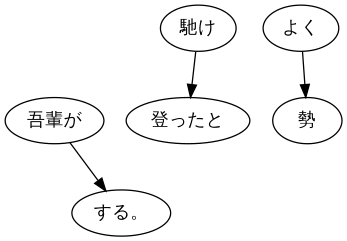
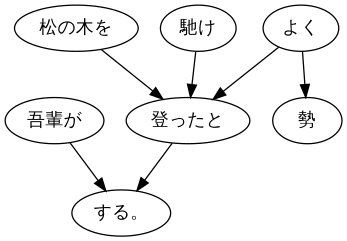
  digraph {
    n1 [label="登ったと"]
    n2 [label="する。"]
    n3 [label="吾輩が"]
+   n4 [label="松の木を"]
    n5 [label="勢"]
    n6 [label="よく"]
    n7 [label="馳け"]
+   n1 -> n2
    n3 -> n2
+   n4 -> n1
+   n6 -> n1
    n6 -> n5
    n7 -> n1
  }
